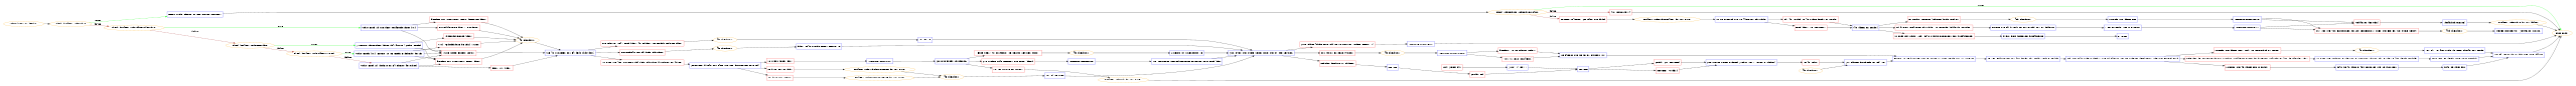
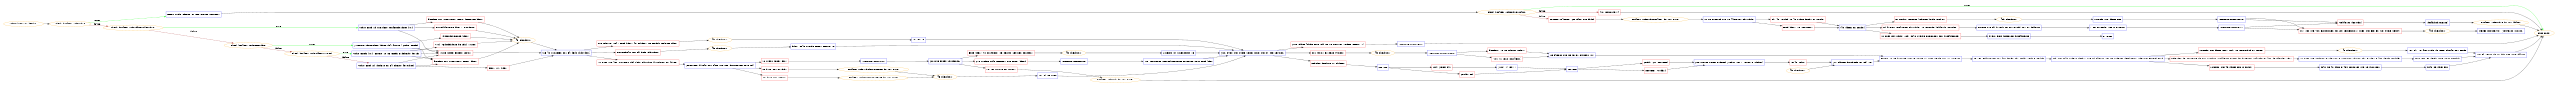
  digraph {
    fontname="DejaVu Sans Mono"
    rankdir=LR
    node [color=blue fontname="DejaVu Sans Mono" shape=box]
    edge [fontname="DejaVu Sans Mono"]
    "AoiRank2Convo4 begins." [color=orange shape=""]
    n2 [color=orange label="Check boolean AoiBoring" shape=""]
    n3 [label="pasas mucho tiempo en ese cuarto secreto."]
    n4 [color=orange label="Check boolean AoiDrifterLikeQuincy" shape=""]
-   n5 [color=orange label="Check misterioso AoiBoringApology" shape=""]
+   n5 [color=orange label="Check boolean AoiBoringApology" shape=""]
    n6 [label="¿cómo está mi travieso perfeccionista hoy?"]
    n7 [color=orange label="Check boolean AoiPretending" shape=""]
    "Chat ends." [color=orange shape=""]
    n9 [color=red label="Pareces molesta. ¿Es algo que dije?"]
    n10 [color=red label="[No responder.]"]
    n11 [color=red label="Increíblemente bien y travieso."]
    n12 [color=red label="Gracias por preguntar. Estoy bastante bien."]
    n13 [color=red label="Nunca había estado mejor."]
    n14 [label="¡nuestro misterioso héroe del futuro! ¿cómo estás?"]
    n15 [color=orange label="Check boolean AoiDrifterAnnoyed" shape=""]
    n16 [color=orange label="Boolean AoiBoringApology is now true." shape=""]
    n17 [color=orange label="+5 Chemistry" shape=""]
    n18 [label="¿me lo prometes con el dedo chiquito?"]
    n19 [color=red label="Misteriosamente bien."]
    n20 [color=red label="Gracias por preguntar. Estoy bien."]
    n21 [label="¿cómo estás hoy? espero no te estés exigiendo de más"]
    n22 [label="¿cómo está mi viajero en el tiempo favorito?"]
    n23 [label="No me encantó que me llamaran aburrida."]
    n24 [color=red label="Prometémelo con el dedo chiquito."]
    n25 [color=red label="Que tierna. Lol. Está bien, lo admito. He tenido mejores días."]
    n26 [color=red label="No creo que las promesas del dedo chiquito funcionen en línea."]
    n27 [color=red label="¿Yo? ¿Exigiéndome de más? Nunca."]
    n28 [color=red label="Estoy muy bien."]
    n29 [color=red label="Oh, la verdad no lo quise decir en serio."]
    n30 [color=red label="Está bien, me retracto."]
    n31 [color=orange label="+5 Chemistry" shape=""]
    n32 [color=orange label="+5 Chemistry" shape=""]
    n33 [label="¡entonces júralo por algo que sea importante para ti!"]
    n34 [label="¿lo dices en serio?"]
    n35 [label="bien, solo quería estar segura <3"]
    n36 [label="Ya veo <3"]
    n37 [color=red label="No puedo hacer eso."]
    n38 [color=red label="Lo juro por Lotus."]
    n39 [color=red label="Lo juro por Duviri."]
    n40 [color=red label="En serio. Lamento haberte hecho enojar."]
    n41 [color=red label="No eres aburrida, Aoi. Solo quería aparentar ser inteligente."]
    n42 [color=red label="Si fueras realmente aburrida, no estaría hablando contigo."]
    n43 [label="¿hay algo que pueda hacer para que tu día mejore?"]
    n44 [label="<RETRO_EMOJI_WHOA>"]
    n45 [color=orange label="Boolean AoiLotusImportance is now true." shape=""]
    n46 [color=orange label="Boolean AoiDuviriImportance is now true." shape=""]
    n47 [color=orange label="+10 Chemistry" shape=""]
    n48 [label="bueno eres bastante inteligente"]
    n49 [label="Parece que el jurado se convenció por tu defensa"]
    n50 [color=red label="Podrías decirme un chiste."]
    n51 [color=red label="Por favor envíame flores."]
    n52 [color=red label="¿Una chica linda como tú? Se me ocurren varias cosas. ;)"]
    n53 [label="¿porque estás mintiendo?"]
    n54 [color=orange label="+5 Chemistry" shape=""]
    n55 [label="Aprecio que digas eso"]
    n56 [label="a veces"]
    n57 [label="y te concede, sea a empezar"]
    n58 [label="toc toc"]
    n59 [color=orange label="+5 Chemistry" shape=""]
    n60 [label="<RETRO_EMOJI_SWEAT>"]
-   n61 [color=red label="Está bien, lo confieso. He tenido mejores días."]
+   n61 [color=red label="Está bien, lo confieso. He tenido mejores también."]
    n62 [color=red label="No, es porque es tonto."]
    n63 [color=red label="¿No puedes solo aceptar que estoy bien?"]
    n64 [label="^_^ ok te creo"]
    n65 [label="<RETRO_EMOJI_HAPPY2>"]
    n66 [label="<RETRO_EMOJI_WINK>"]
    n67 [color=red label="¿Quién es?"]
    n68 [color=red label="Aoi, ¿eres tú?"]
    n69 [label="<RETRO_EMOJI_FLOWERS>"]
    n70 [color=orange label="+5 Chemistry" shape=""]
    n71 [color=orange label="Boolean AoiDumb is now true." shape=""]
    n72 [label="<RETRO_EMOJI_STARE>"]
    n73 [color=red label="¿Hablamos después?"]
    n74 [color=red label="Oh, veo que los emoticones de Aoi regresaron. Creo que esa es una buena señal."]
    n75 [label=paquete]
    n76 [label="¡nop! :) es..."]
    n77 [color=red label="Gracias. Ya me siento mejor."]
    n78 [color=red label="¡Wow un ramo completo!"]
    n79 [label="Aprecio tu honestidad <3"]
    n80 [label="una respuesta sospechosamente cortante pero está bien"]
    n81 [label="¡definitivamente!"]
    n82 [color=orange label="+10 Chemistry" shape=""]
    n83 [color=red label="Paquete, ¿quién?"]
    n84 [color=red label="¿Qué?, ¿un paquete?"]
    n85 [label="me alegra que te hayan gustado ^_^"]
    n86 [color=orange label="Boolean AoiBoring is now false." shape=""]
    n87 [label="puedes apostarlo. ¡hablamos pronto!"]
    n88 [label="¿pa'que-te pones triste? ¡mejor ven y vamos a viajar!"]
    n89 [label="espero no te importe que me ponga un poco seria por un momento"]
    n90 [color=red label="Me lo robo."]
    n91 [label="Te veo esforzarte por los demás sin pedir nada a cambio"]
    n92 [label="¡un chiste inspirado en ti! ^_^"]
    n93 [label="así que solo quiero decir, que si alguna vez te quieres desahogar, siempre estaré aquí"]
    n94 [color=orange label="+5 Chemistry" shape=""]
    n95 [color=red label="Aprecio que digas eso, Aoi. Lo mantendré en mente."]
    n96 [color=red label="Deberías de ocuparte de tus propios problemas antes de intentar solucionar los de alguien más."]
    n97 [color=red label="Apuesto que le dices eso a todos."]
    n98 [color=orange label="+5 Chemistry" shape=""]
    n99 [label="No creo que podamos ayudarnos a nosotros mismos sin ayudar a los demás también"]
    n100 [label="solo se lo digo a las personas que me importan"]
    n101 [label="^_^ ok, ya fue mucho de esta charla tan seria"]
    n102 [label="pero eso es demás para otra ocasión"]
    n103 [label="Solo te diré eso"]
    n104 [label="que el resto de tu día sea maravilloso"]
    "AoiRank2Convo4 begins." -> n2
    n2 -> n3 [color=green label=true]
    n2 -> n4 [color=brown label=false]
    n3 -> n5
    n4 -> n6 [color=green label=true]
    n4 -> n7 [color=brown label=false]
    n5 -> "Chat ends." [color=green label=true]
    n5 -> n9 [color=brown label=false]
    n5 -> n10 [color=brown label=false]
    n6 -> n11
    n6 -> n12
    n6 -> n13
    n7 -> n14 [color=green label=true]
    n7 -> n15 [color=brown label=false]
    n9 -> n16
    n10 -> "Chat ends."
    n11 -> n17
    n12 -> n17
    n13 -> n18
    n14 -> n13
    n14 -> n19
    n14 -> n20
    n15 -> n21 [color=green label=true]
    n15 -> n22 [color=brown label=false]
    n16 -> n23
    n17 -> n18
    n18 -> n24
    n18 -> n25
    n18 -> n26
    n19 -> n17
    n20 -> n17
    n21 -> n13
    n21 -> n20
    n21 -> n27
    n22 -> n13
    n22 -> n20
    n22 -> n28
    n23 -> n29
    n23 -> n30
    n24 -> n31
    n25 -> n32
    n26 -> n33
    n27 -> n17
    n28 -> n18
    n29 -> n34
    n30 -> n34
    n31 -> n35
    n32 -> n36
    n33 -> n37
    n33 -> n38
    n33 -> n39
    n34 -> n40
    n34 -> n41
    n34 -> n42
    n35 -> n43
    n36 -> n43
    n37 -> n44
    n38 -> n45
    n39 -> n46
    n40 -> n47
    n41 -> n48
    n42 -> n49
    n43 -> n50
    n43 -> n51
    n43 -> n52
    n44 -> n53
    n45 -> n54
    n46 -> n54
    n47 -> n55
    n48 -> n56
    n49 -> n57
    n50 -> n58
    n51 -> n59
    n52 -> n60
    n53 -> n61
    n53 -> n62
    n53 -> n63
    n54 -> n64
    n55 -> n65
    n57 -> n66
    n58 -> n67
+   n58 -> n68
    n59 -> n69
    n60 -> "Chat ends."
    n61 -> n70
    n62 -> n71
    n63 -> n72
    n64 -> n43
    n65 -> n73
    n65 -> n74
    n66 -> n73
    n66 -> n74
    n67 -> n75
    n68 -> n76
    n69 -> n77
    n69 -> n78
    n70 -> n79
    n71 -> "Chat ends."
    n72 -> n80
    n73 -> n81
    n74 -> n82
    n75 -> n83
    n75 -> n84
    n76 -> n75
    n77 -> n85
    n78 -> n85
    n79 -> n43
    n80 -> n43
    n81 -> n86
    n82 -> n87
    n83 -> n88
    n84 -> n88
    n85 -> n89
    n86 -> "Chat ends."
    n88 -> n90
    n89 -> n91
    n90 -> n92
    n91 -> n93
    n92 -> n89
    n93 -> n95
    n93 -> n96
    n93 -> n97
    n94 -> n92
    n95 -> n98
    n96 -> n99
    n97 -> n100
    n98 -> n101
    n99 -> n102
    n100 -> n103
    n101 -> n104
    n102 -> n104
    n103 -> n104
    n104 -> "Chat ends."
  }
